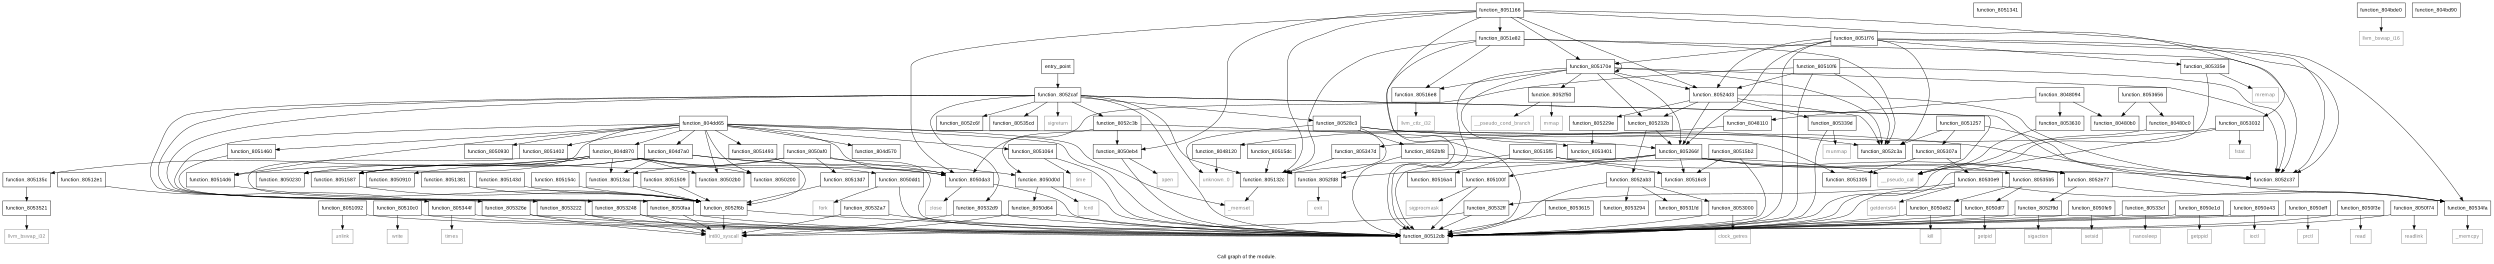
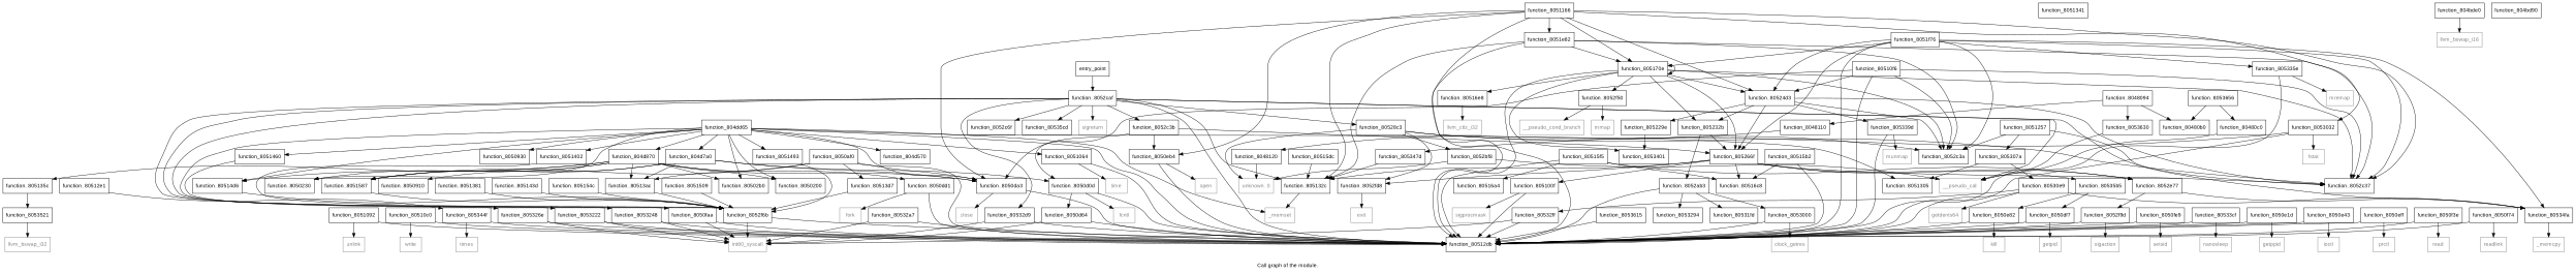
  digraph {
    fontname="Liberation Sans"
    label="Call graph of the module."
    node [fontname="Liberation Sans" shape=record]
    edge [fontname="Liberation Sans"]
    n1 [label="{function_805143d}"]
    n2 [label="{function_8052f6b}"]
    n3 [label="{function_80512db}"]
    n4 [color=gray50 fontcolor=gray50 label="{int80_syscall}"]
    n5 [label="{function_8052f50}"]
    n6 [color=gray50 fontcolor=gray50 label="{mmap}"]
    n7 [color=gray50 fontcolor=gray50 label="{__pseudo_cond_branch}"]
    n8 [label="{function_80515dc}"]
    n9 [label="{function_805132c}"]
    n10 [color=gray50 fontcolor=gray50 label="{_memset}"]
    n11 [label="{function_805100f}"]
    n12 [color=gray50 fontcolor=gray50 label="{sigprocmask}"]
    n13 [label="{function_8051064}"]
    n14 [color=gray50 fontcolor=gray50 label="{time}"]
    n15 [label="{function_8051460}"]
    n16 [label="{function_8051092}"]
    n17 [color=gray50 fontcolor=gray50 label="{unlink}"]
    n18 [label="{function_80510c0}"]
    n19 [color=gray50 fontcolor=gray50 label="{write}"]
    n20 [label="{function_80510f6}"]
    n21 [label="{function_8052c3a}"]
    n22 [label="{function_80524d3}"]
    n23 [label="{function_8052c37}"]
    n24 [label="{function_8050da3}"]
    n25 [label="{function_805229e}"]
    n26 [label="{function_805266f}"]
    n27 [label="{function_805232b}"]
    n28 [label="{function_805339d}"]
    n29 [color=gray50 fontcolor=gray50 label="{close}"]
    n30 [label="{function_8051166}"]
    n31 [label="{function_805170e}"]
    n32 [label="{function_8051e82}"]
    n33 [label="{function_8053032}"]
    n34 [label="{function_8050eb4}"]
    n35 [label="{function_8053401}"]
    n36 [label="{function_80516e8}"]
    n37 [label="{function_805347d}"]
    n38 [color=gray50 fontcolor=gray50 label="{fstat}"]
    n39 [label="{function_8050d0d}"]
    n40 [color=gray50 fontcolor=gray50 label="{fcntl}"]
    n41 [label="{function_8050d64}"]
    n42 [color=gray50 fontcolor=gray50 label="{open}"]
    n43 [label="{function_8051257}"]
    n44 [label="{function_805307a}"]
    n45 [label="{function_8051305}"]
    n46 [label="{function_80530e9}"]
    n47 [label="{function_80512e1}"]
    n48 [label="{function_805344f}"]
    n49 [color=gray50 fontcolor=gray50 label="{times}"]
    n50 [color=gray50 fontcolor=gray50 label="{_memcpy}"]
    n51 [label="{function_8052caf}"]
    n52 [label="{function_8052c3b}"]
    n53 [label="{function_8052c6f}"]
    n54 [label="{function_80528c3}"]
    n55 [label="{function_8053222}"]
    n56 [label="{function_8053248}"]
    n57 [label="{function_805326e}"]
    n58 [label="{function_80532d9}"]
    n59 [label="{function_80534fa}"]
    n60 [label="{function_80535cd}"]
    n61 [color=gray50 fontcolor=gray50 label="{sigreturn}"]
    n62 [color=gray50 fontcolor=gray50 label="{__pseudo_call}"]
    n63 [label="{function_8052fd8}"]
    n64 [label="{function_8052bf8}"]
    n65 [color=gray50 fontcolor=gray50 label="{unknown_0}"]
    n66 [label="{function_80515f5}"]
    n67 [label="{function_80516a4}"]
    n68 [label="{function_80516c8}"]
    n69 [label="{function_8052e77}"]
    n70 [label="{function_8052f9d}"]
    n71 [label="{function_8051493}"]
    n72 [label="{function_8051341}"]
    n73 [label="{function_80514d6}"]
    n74 [label="{function_80535b5}"]
    n75 [label="{function_805135c}"]
    n76 [label="{function_8053521}"]
    n77 [color=gray50 fontcolor=gray50 label="{llvm_bswap_i32}"]
    n78 [label="{function_80513ac}"]
    n79 [label="{function_8052ab3}"]
    n80 [label="{function_8053000}"]
    n81 [label="{function_80531fd}"]
    n82 [label="{function_8053294}"]
    n83 [color=gray50 fontcolor=gray50 label="{munmap}"]
    n84 [label="{function_8051509}"]
    n85 [color=gray50 fontcolor=gray50 label="{exit}"]
    n86 [label="{function_8050df7}"]
    n87 [label="{function_8050e82}"]
    n88 [label="{function_805154c}"]
    n89 [label="{function_8051381}"]
    n90 [color=gray50 fontcolor=gray50 label="{llvm_ctlz_i32}"]
    n91 [color=gray50 fontcolor=gray50 label="{sigaction}"]
    n92 [color=gray50 fontcolor=gray50 label="{clock_getres}"]
    n93 [label="{function_8051587}"]
    n94 [label="{function_80515b2}"]
    n95 [label="{function_80513d7}"]
    n96 [label="{function_8051402}"]
    n97 [label="{function_8051f76}"]
    n98 [label="{function_805335e}"]
    n99 [color=gray50 fontcolor=gray50 label="{mremap}"]
    n100 [label="{function_80532ff}"]
    n101 [color=gray50 fontcolor=gray50 label="{getdents64}"]
    n102 [label="{function_8050fe9}"]
    n103 [color=gray50 fontcolor=gray50 label="{setsid}"]
    n104 [label="{function_80532a7}"]
    n105 [label="{function_80533cf}"]
    n106 [color=gray50 fontcolor=gray50 label="{nanosleep}"]
    n107 [color=gray50 fontcolor=gray50 label="{getpid}"]
    n108 [color=gray50 fontcolor=gray50 label="{kill}"]
    n109 [label="{function_8053615}"]
    n110 [label="{function_8053630}"]
    n111 [label="{function_8053656}"]
    n112 [label="{function_80480b0}"]
    n113 [label="{function_80480c0}"]
    n114 [color=gray50 fontcolor=gray50 label="{llvm_bswap_i16}"]
    n115 [color=gray50 fontcolor=gray50 label="{fork}"]
    n116 [color=gray50 fontcolor=gray50 label="{getppid}"]
    n117 [color=gray50 fontcolor=gray50 label="{ioctl}"]
    n118 [color=gray50 fontcolor=gray50 label="{prctl}"]
    n119 [color=gray50 fontcolor=gray50 label="{read}"]
    n120 [color=gray50 fontcolor=gray50 label="{readlink}"]
    n121 [label="{function_8048094}"]
    n122 [label="{function_8048110}"]
    n123 [label="{function_8048120}"]
    n124 [label="{entry_point}"]
    n125 [label="{function_804bd90}"]
    n126 [label="{function_804bde0}"]
    n127 [label="{function_804d570}"]
    n128 [label="{function_804d7a0}"]
    n129 [label="{function_8050910}"]
    n130 [label="{function_804d870}"]
    n131 [label="{function_8050200}"]
    n132 [label="{function_8050230}"]
    n133 [label="{function_80502b0}"]
    n134 [label="{function_8050dd1}"]
    n135 [label="{function_804dd65}"]
    n136 [label="{function_8050930}"]
    n137 [label="{function_8050faa}"]
    n138 [label="{function_8050af0}"]
    n139 [label="{function_8050e1d}"]
    n140 [label="{function_8050e43}"]
    n141 [label="{function_8050eff}"]
    n142 [label="{function_8050f3e}"]
    n143 [label="{function_8050f74}"]
    n1 -> n2
    n2 -> n3
    n2 -> n4
    n5 -> n6
    n5 -> n7
    n8 -> n9
    n9 -> n10
    n11 -> n3
    n11 -> n12
    n13 -> n3
    n13 -> n14
    n15 -> n2
    n16 -> n3
    n16 -> n17
    n18 -> n3
    n18 -> n19
    n20 -> n3
    n20 -> n21
    n20 -> n22
    n20 -> n23
    n20 -> n24
    n22 -> n21
    n22 -> n23
    n22 -> n25
    n22 -> n26
    n22 -> n27
    n22 -> n28
    n24 -> n3
    n24 -> n29
    n25 -> n35
    n26 -> n9
    n26 -> n11
    n26 -> n23
    n26 -> n63
    n26 -> n68
    n26 -> n69
    n26 -> n74
    n27 -> n26
    n27 -> n79
    n28 -> n3
    n28 -> n83
    n30 -> n3
    n30 -> n9
    n30 -> n22
    n30 -> n23
    n30 -> n24
    n30 -> n31
    n30 -> n32
    n30 -> n33
    n30 -> n34
    n31 -> n3
    n31 -> n5
    n31 -> n21
    n31 -> n22
    n31 -> n23
    n31 -> n26
    n31 -> n27
    n31 -> n31
    n31 -> n35
    n31 -> n36
    n32 -> n3
    n32 -> n9
    n32 -> n21
    n32 -> n23
-   n32 -> n36
+   n32 -> n31
    n33 -> n3
    n33 -> n37
    n33 -> n38
    n34 -> n3
    n34 -> n42
    n36 -> n90
    n37 -> n9
    n39 -> n3
    n39 -> n40
    n39 -> n41
    n41 -> n3
    n41 -> n4
    n43 -> n21
    n43 -> n23
    n43 -> n44
    n44 -> n45
    n44 -> n46
    n46 -> n3
    n46 -> n59
    n46 -> n100
    n46 -> n101
    n47 -> n48
    n48 -> n3
    n48 -> n49
    n51 -> n3
    n51 -> n9
    n51 -> n52
    n51 -> n53
    n51 -> n54
    n51 -> n55
    n51 -> n56
    n51 -> n57
    n51 -> n58
    n51 -> n59
    n51 -> n60
    n51 -> n61
    n51 -> n62
    n52 -> n26
    n52 -> n34
    n52 -> n39
    n54 -> n21
    n54 -> n23
    n54 -> n63
    n54 -> n64
    n54 -> n65
    n55 -> n3
    n55 -> n4
    n56 -> n3
    n56 -> n4
    n57 -> n3
    n57 -> n4
    n58 -> n3
    n58 -> n4
    n59 -> n50
    n63 -> n85
    n64 -> n62
-   n64 -> n3
+   n64 -> n65
    n66 -> n3
    n66 -> n67
    n66 -> n68
    n66 -> n69
    n69 -> n59
    n69 -> n70
    n70 -> n3
    n70 -> n91
    n71 -> n2
    n73 -> n2
    n74 -> n86
    n74 -> n87
    n75 -> n76
    n76 -> n77
    n78 -> n2
    n79 -> n3
    n79 -> n80
    n79 -> n81
    n79 -> n82
    n80 -> n3
    n80 -> n92
    n84 -> n2
    n86 -> n3
    n86 -> n107
    n87 -> n3
    n87 -> n108
    n88 -> n2
    n89 -> n2
    n93 -> n2
    n94 -> n3
    n94 -> n68
    n95 -> n2
    n96 -> n2
    n97 -> n3
    n97 -> n21
    n97 -> n22
    n97 -> n23
    n97 -> n26
    n97 -> n31
    n97 -> n59
    n97 -> n98
    n98 -> n3
    n98 -> n99
    n100 -> n3
    n100 -> n4
    n102 -> n3
    n102 -> n103
    n104 -> n3
    n104 -> n4
    n105 -> n3
    n105 -> n106
    n109 -> n3
    n110 -> n62
    n111 -> n112
    n111 -> n113
    n113 -> n62
    n121 -> n110
    n121 -> n112
    n121 -> n122
    n122 -> n123
    n123 -> n65
    n124 -> n51
    n126 -> n114
    n128 -> n24
    n128 -> n39
    n128 -> n78
    n128 -> n93
    n128 -> n129
    n130 -> n24
    n130 -> n73
    n130 -> n75
    n130 -> n78
    n130 -> n93
    n130 -> n131
    n130 -> n132
    n130 -> n133
    n130 -> n134
    n134 -> n3
    n134 -> n115
    n135 -> n3
    n135 -> n10
    n135 -> n13
    n135 -> n15
    n135 -> n24
    n135 -> n45
    n135 -> n71
    n135 -> n73
    n135 -> n96
    n135 -> n127
    n135 -> n128
    n135 -> n130
    n135 -> n131
    n135 -> n132
    n135 -> n133
    n135 -> n136
    n135 -> n137
    n137 -> n3
    n137 -> n4
    n138 -> n3
    n138 -> n24
    n138 -> n78
    n138 -> n93
    n138 -> n95
    n139 -> n3
    n139 -> n116
    n140 -> n3
    n140 -> n117
    n141 -> n3
    n141 -> n118
    n142 -> n3
    n142 -> n119
    n143 -> n3
    n143 -> n120
  }
